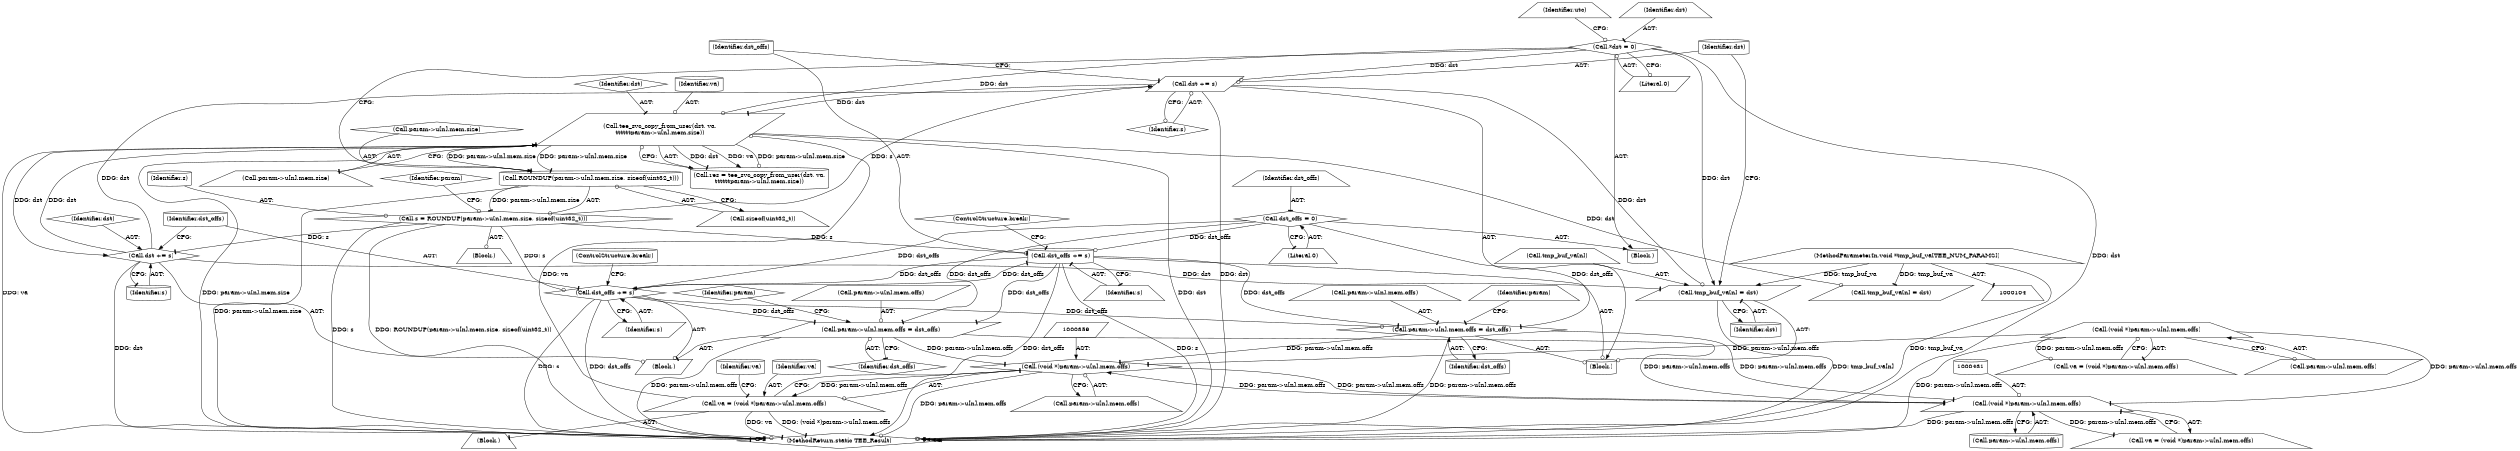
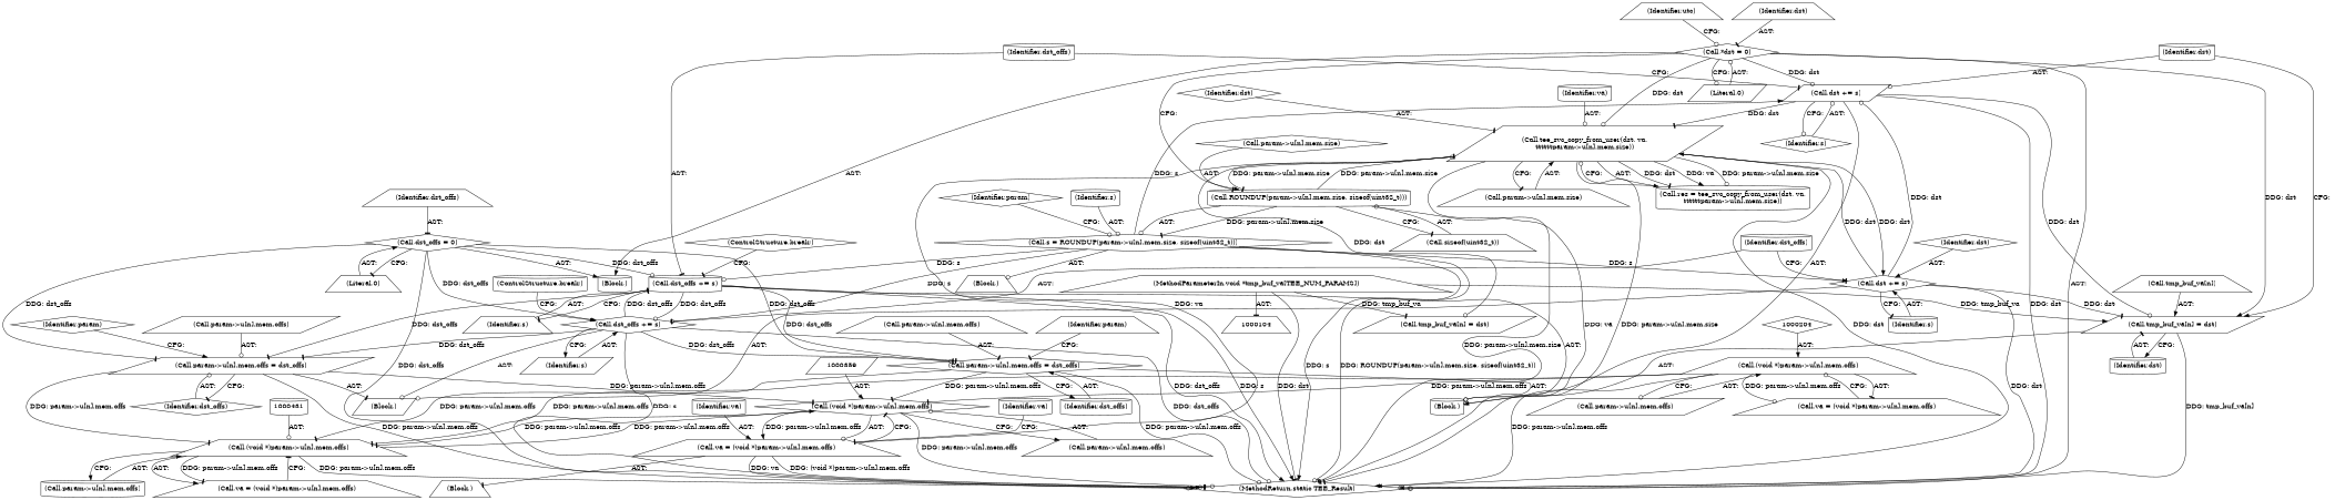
  digraph {
    node [shape=trapezium]
    edge [arrowhead=tee]
    n1 [label="(Call,tmp_buf_va[n] = dst)" shape=parallelogram]
    n2 [label="(MethodReturn,static TEE_Result)" shape=diamond]
    n3 [label="(Block,)" shape=cylinder]
    n4 [label="(Identifier,dst)" shape=cylinder]
    n5 [label="(Call,*dst = 0)" shape=diamond]
    n6 [label="(Call,dst += s)" shape=parallelogram]
    n7 [label="(Call,tee_svc_copy_from_user(dst, va,\n\t\t\t\t\t\tparam->u[n].mem.size))" shape=parallelogram]
    n8 [label="(Block,)" shape=cylinder]
    n9 [label="(Literal,0)" shape=parallelogram]
    n10 [label="(Call,ROUNDUP(param->u[n].mem.size, sizeof(uint32_t)))" shape=cylinder]
    n11 [label="(Identifier,s)" shape=diamond]
    n12 [label="(Call,dst += s)" shape=diamond]
    n13 [label="(Call,param->u[n].mem.size)"]
    n14 [label="(Call,tmp_buf_va[n] = dst)" shape=parallelogram]
    n15 [label="(Call,res = tee_svc_copy_from_user(dst, va,\n\t\t\t\t\t\tparam->u[n].mem.size))" shape=cylinder]
    n16 [label="(Call,s = ROUNDUP(param->u[n].mem.size, sizeof(uint32_t)))" shape=diamond]
    n17 [label="(Call,dst_offs += s)" shape=cylinder]
    n18 [label="(Call,dst_offs += s)" shape=diamond]
    n19 [label="(Block,)"]
    n20 [label="(Call,sizeof(uint32_t))"]
    n21 [label="(Identifier,s)" shape=cylinder]
    n22 [label="(Block,)" shape=parallelogram]
    n23 [label="(Call,param->u[n].mem.offs = dst_offs)" shape=parallelogram]
    n24 [label="(Call,param->u[n].mem.offs = dst_offs)" shape=diamond]
    n25 [label="(Identifier,s)"]
    n26 [label="(Identifier,s)" shape=parallelogram]
    n27 [label="(Call,va = (void *)param->u[n].mem.offs)"]
    n28 [label="(Call,(void *)param->u[n].mem.offs)" shape=diamond]
    n29 [label="(Block,)"]
    n30 [label="(Call,(void *)param->u[n].mem.offs)"]
    n31 [label="(Call,param->u[n].mem.offs)"]
    n32 [label="(Call,va = (void *)param->u[n].mem.offs)"]
    n33 [label="(Call,param->u[n].mem.offs)" shape=cylinder]
    n34 [label="(Identifier,dst_offs)" shape=diamond]
    n35 [label="(Call,dst_offs = 0)" shape=diamond]
    n36 [label="(Literal,0)"]
    n37 [label="(Identifier,dst_offs)" shape=cylinder]
    n38 [label="(Call,(void *)param->u[n].mem.offs)"]
    n39 [label="(Call,va = (void *)param->u[n].mem.offs)"]
    n40 [label="(Call,param->u[n].mem.offs)" shape=parallelogram]
    n41 [label="(MethodParameterIn,void *tmp_buf_va[TEE_NUM_PARAMS])"]
    1000104
    n43 [label="(Identifier,dst_offs)" shape=cylinder]
    n44 [label="(Identifier,s)" shape=cylinder]
    n45 [label="(Call,param->u[n].mem.size)" shape=diamond]
    n46 [label="(Call,param->u[n].mem.offs)"]
    n47 [label="(Call,tmp_buf_va[n])"]
    n48 [label="(Identifier,dst_offs)"]
    n49 [label="(Identifier,param)" shape=diamond]
    n50 [label="(Identifier,dst)" shape=diamond]
    n51 [label="(ControlStructure,break;)" shape=diamond]
    n52 [label="(Identifier,dst)" shape=diamond]
    n53 [label="(Identifier,va)" shape=cylinder]
    n54 [label="(Identifier,va)" shape=cylinder]
    n55 [label="(Identifier,va)" shape=cylinder]
    n56 [label="(Identifier,dst)" shape=cylinder]
    n57 [label="(Identifier,utc)"]
    n58 [label="(Call,param->u[n].mem.offs)" shape=parallelogram]
    n59 [label="(Identifier,param)"]
    n60 [label="(Identifier,dst)"]
    n61 [label="(Identifier,dst_offs)" shape=cylinder]
    n62 [label="(ControlStructure,break;)" shape=cylinder]
    n63 [label="(Identifier,param)" shape=diamond]
    1000359 [shape=parallelogram]
+   1000204 [shape=diamond]
    1000431 [shape=cylinder]
    n1 -> n2 [arrowhead=odot label="DDG: tmp_buf_va[n]"]
    n1 -> n3 [arrowhead=odot label="AST: "]
    n1 -> n4 [arrowhead=normal label="CFG: "]
    n4 -> n1 [label="AST: "]
    n5 -> n1 [arrowhead=normal label="DDG: dst"]
-   n5 -> n2 [arrowhead=normal label="DDG: dst"]
+   n5 -> n2 [arrowhead=normal label="AST: "]
    n5 -> n6 [arrowhead=odot label="DDG: dst"]
    n5 -> n7 [arrowhead=odot label="DDG: dst"]
    n5 -> n8 [arrowhead=normal label="AST: "]
    n5 -> n9 [arrowhead=odot label="CFG: "]
    n5 -> n10 [arrowhead=normal label="CFG: "]
    n6 -> n1 [arrowhead=odot label="DDG: dst"]
    n6 -> n2 [arrowhead=odot label="DDG: dst"]
    n6 -> n3 [arrowhead=normal label="AST: "]
    n6 -> n7 [label="DDG: dst"]
    n6 -> n11 [arrowhead=odot label="CFG: "]
    n7 -> n2 [label="DDG: va"]
    n7 -> n2 [label="DDG: param->u[n].mem.size"]
    n7 -> n2 [arrowhead=normal label="DDG: dst"]
    n7 -> n10 [label="DDG: param->u[n].mem.size"]
    n7 -> n12 [arrowhead=normal label="DDG: dst"]
    n7 -> n13 [label="CFG: "]
    n7 -> n14 [arrowhead=odot label="DDG: dst"]
    n7 -> n15 [arrowhead=normal label="AST: "]
    n7 -> n15 [label="DDG: dst"]
    n7 -> n15 [arrowhead=normal label="DDG: va"]
    n7 -> n15 [arrowhead=odot label="DDG: param->u[n].mem.size"]
    n9 -> n5 [arrowhead=odot label="AST: "]
    n10 -> n2 [label="DDG: param->u[n].mem.size"]
    n10 -> n7 [label="DDG: param->u[n].mem.size"]
    n10 -> n16 [arrowhead=odot label="AST: "]
    n10 -> n16 [label="DDG: param->u[n].mem.size"]
-   n10 -> n20 [arrowhead=normal label="CFG: "]
+   n10 -> n20 [label="CFG: "]
    n11 -> n6 [arrowhead=odot label="AST: "]
    n12 -> n1 [label="DDG: dst"]
    n12 -> n2 [arrowhead=odot label="DDG: dst"]
    n12 -> n6 [arrowhead=odot label="DDG: dst"]
    n12 -> n7 [arrowhead=normal label="DDG: dst"]
    n12 -> n21 [label="CFG: "]
    n12 -> n22 [arrowhead=odot label="AST: "]
    n13 -> n7 [arrowhead=normal label="AST: "]
    n15 -> n7 [arrowhead=odot label="CFG: "]
    n16 -> n2 [arrowhead=normal label="DDG: s"]
    n16 -> n2 [arrowhead=odot label="DDG: ROUNDUP(param->u[n].mem.size, sizeof(uint32_t))"]
    n16 -> n6 [arrowhead=normal label="DDG: s"]
    n16 -> n12 [label="DDG: s"]
    n16 -> n17 [arrowhead=odot label="DDG: s"]
    n16 -> n18 [arrowhead=odot label="DDG: s"]
    n16 -> n19 [arrowhead=odot label="AST: "]
    n17 -> n2 [arrowhead=normal label="DDG: dst_offs"]
    n17 -> n2 [arrowhead=normal label="DDG: s"]
    n17 -> n3 [arrowhead=odot label="AST: "]
    n17 -> n18 [arrowhead=odot label="DDG: dst_offs"]
    n17 -> n23 [label="DDG: dst_offs"]
    n17 -> n24 [label="DDG: dst_offs"]
    n17 -> n25 [label="CFG: "]
    n18 -> n2 [arrowhead=odot label="DDG: s"]
    n18 -> n2 [arrowhead=odot label="DDG: dst_offs"]
    n18 -> n17 [label="DDG: dst_offs"]
    n18 -> n22 [arrowhead=odot label="AST: "]
    n18 -> n23 [label="DDG: dst_offs"]
    n18 -> n24 [arrowhead=odot label="DDG: dst_offs"]
    n18 -> n26 [arrowhead=normal label="CFG: "]
    n20 -> n10 [arrowhead=odot label="AST: "]
    n21 -> n12 [arrowhead=normal label="AST: "]
    n23 -> n2 [arrowhead=odot label="DDG: param->u[n].mem.offs"]
    n23 -> n22 [label="AST: "]
    n23 -> n28 [label="DDG: param->u[n].mem.offs"]
    n23 -> n30 [label="DDG: param->u[n].mem.offs"]
    n23 -> n34 [label="CFG: "]
    n24 -> n2 [arrowhead=odot label="DDG: param->u[n].mem.offs"]
    n24 -> n3 [arrowhead=odot label="AST: "]
    n24 -> n28 [label="DDG: param->u[n].mem.offs"]
    n24 -> n30 [label="DDG: param->u[n].mem.offs"]
    n24 -> n37 [arrowhead=normal label="CFG: "]
    n25 -> n17 [label="AST: "]
    n26 -> n18 [arrowhead=normal label="AST: "]
    n27 -> n2 [label="DDG: va"]
    n27 -> n2 [label="DDG: (void *)param->u[n].mem.offs"]
    n27 -> n7 [arrowhead=odot label="DDG: va"]
    n27 -> n28 [label="CFG: "]
    n27 -> n29 [label="AST: "]
    n28 -> n2 [arrowhead=odot label="DDG: param->u[n].mem.offs"]
    n28 -> n27 [arrowhead=odot label="AST: "]
    n28 -> n27 [arrowhead=normal label="DDG: param->u[n].mem.offs"]
    n28 -> n30 [label="DDG: param->u[n].mem.offs"]
    n28 -> n31 [arrowhead=normal label="CFG: "]
    n30 -> n2 [arrowhead=normal label="DDG: param->u[n].mem.offs"]
    n30 -> n28 [arrowhead=normal label="DDG: param->u[n].mem.offs"]
    n30 -> n32 [arrowhead=normal label="AST: "]
    n30 -> n32 [label="DDG: param->u[n].mem.offs"]
    n30 -> n33 [arrowhead=normal label="CFG: "]
    n31 -> n28 [arrowhead=odot label="AST: "]
    n32 -> n30 [label="CFG: "]
    n33 -> n30 [arrowhead=normal label="AST: "]
    n34 -> n23 [arrowhead=odot label="AST: "]
+   n35 -> n2 [arrowhead=normal label="DDG: dst_offs"]
    n35 -> n8 [arrowhead=normal label="AST: "]
    n35 -> n17 [arrowhead=odot label="DDG: dst_offs"]
    n35 -> n18 [arrowhead=normal label="DDG: dst_offs"]
    n35 -> n23 [label="DDG: dst_offs"]
    n35 -> n24 [label="DDG: dst_offs"]
    n35 -> n36 [label="CFG: "]
    n36 -> n35 [arrowhead=normal label="AST: "]
    n37 -> n24 [arrowhead=normal label="AST: "]
    n38 -> n2 [arrowhead=normal label="DDG: param->u[n].mem.offs"]
    n38 -> n28 [label="DDG: param->u[n].mem.offs"]
    n38 -> n30 [label="DDG: param->u[n].mem.offs"]
    n38 -> n39 [label="AST: "]
    n38 -> n39 [arrowhead=odot label="DDG: param->u[n].mem.offs"]
    n38 -> n40 [arrowhead=odot label="CFG: "]
    n39 -> n38 [arrowhead=odot label="CFG: "]
    n40 -> n38 [arrowhead=normal label="AST: "]
    n41 -> n1 [arrowhead=normal label="DDG: tmp_buf_va"]
-   n41 -> n2 [label="DDG: tmp_buf_va"]
+   n41 -> n2 [label="DDG: dst"]
    n41 -> n14 [label="DDG: tmp_buf_va"]
    n41 -> 1000104 [label="AST: "]
    n43 -> n12 [arrowhead=normal label="CFG: "]
    n43 -> n18 [label="AST: "]
    n44 -> n16 [arrowhead=odot label="AST: "]
    n45 -> n10 [label="AST: "]
    n46 -> n24 [label="AST: "]
    n47 -> n1 [arrowhead=normal label="AST: "]
    n48 -> n35 [label="AST: "]
    n49 -> n23 [arrowhead=normal label="CFG: "]
    n50 -> n7 [label="AST: "]
    n51 -> n17 [label="CFG: "]
    n52 -> n12 [arrowhead=normal label="AST: "]
    n53 -> n27 [label="CFG: "]
    n54 -> n27 [arrowhead=normal label="AST: "]
    n55 -> n7 [arrowhead=odot label="AST: "]
    n56 -> n1 [arrowhead=normal label="CFG: "]
    n56 -> n6 [arrowhead=odot label="AST: "]
    n57 -> n5 [arrowhead=odot label="CFG: "]
    n58 -> n23 [arrowhead=odot label="AST: "]
    n59 -> n24 [label="CFG: "]
    n60 -> n5 [label="AST: "]
    n61 -> n6 [label="CFG: "]
    n61 -> n17 [label="AST: "]
    n62 -> n18 [arrowhead=normal label="CFG: "]
    n63 -> n16 [arrowhead=odot label="CFG: "]
    1000359 -> n28 [arrowhead=normal label="AST: "]
+   1000204 -> n38 [arrowhead=normal label="AST: "]
    1000431 -> n30 [arrowhead=odot label="AST: "]
  }
